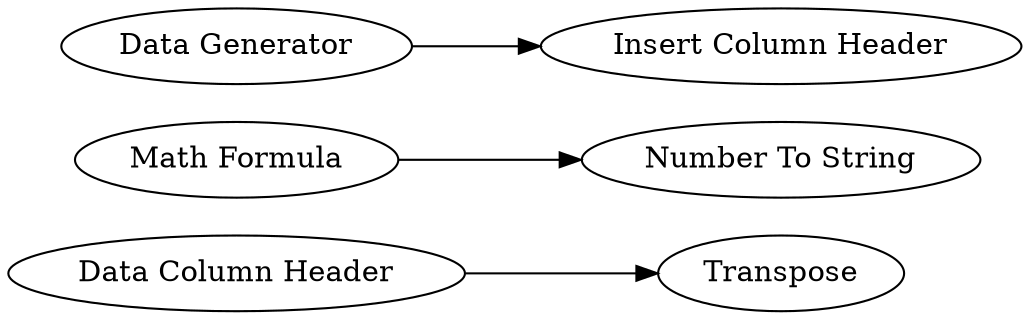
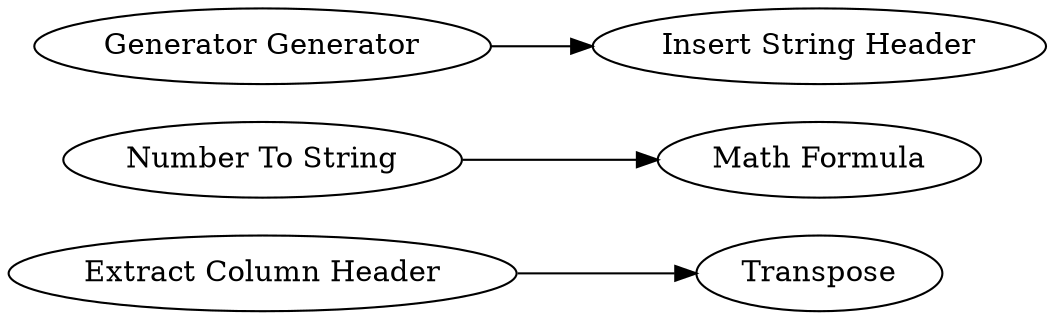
  digraph {
    rankdir=LR
    n1 [label=Transpose]
    n2 [label="Math Formula"]
    n3 [label="Number To String"]
-   n4 [label="Data Column Header"]
-   n5 [label="Insert Column Header"]
-   n6 [label="Data Generator"]
-   n2 -> n3
+   n4 [label="Extract Column Header"]
+   n5 [label="Insert String Header"]
+   n6 [label="Generator Generator"]
+   n3 -> n2
    n4 -> n1
    n6 -> n5
  }
